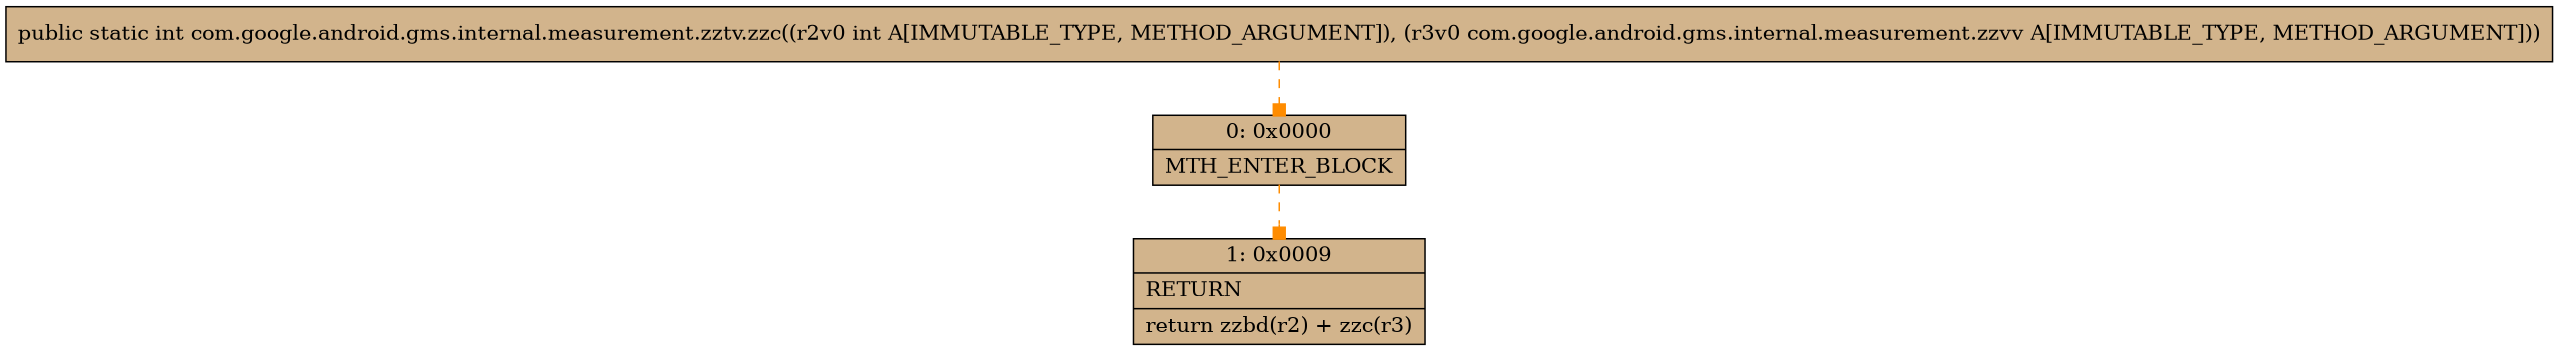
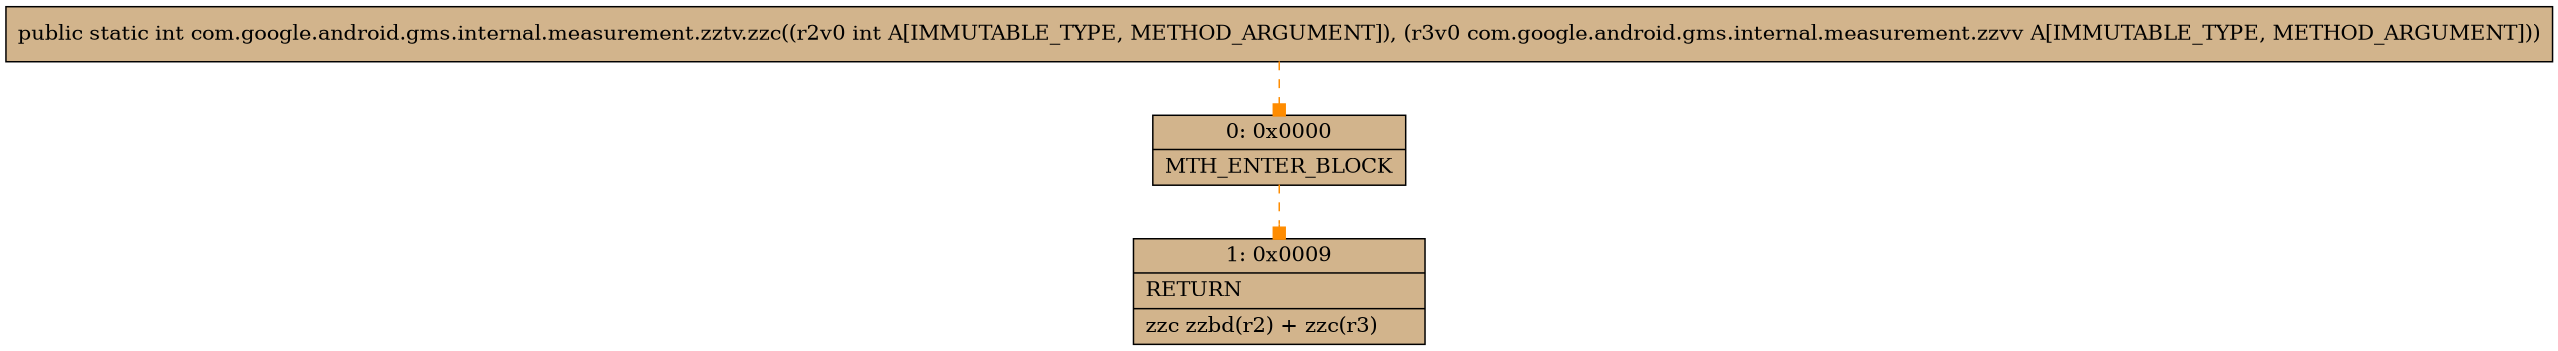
  digraph {
    node [shape=record style=filled fillcolor=tan]
    edge [color=darkorange style=dashed arrowhead=box]
    n1 [label="{0\:\ 0x0000|MTH_ENTER_BLOCK\l}"]
-   n2 [label="{1\:\ 0x0009|RETURN\l|return zzbd(r2) + zzc(r3)\l}"]
+   n2 [label="{1\:\ 0x0009|RETURN\l|zzc zzbd(r2) + zzc(r3)\l}"]
    n3 [label="{public static int com.google.android.gms.internal.measurement.zztv.zzc((r2v0 int A[IMMUTABLE_TYPE, METHOD_ARGUMENT]), (r3v0 com.google.android.gms.internal.measurement.zzvv A[IMMUTABLE_TYPE, METHOD_ARGUMENT])) }"]
    n1 -> n2
    n3 -> n1
  }
